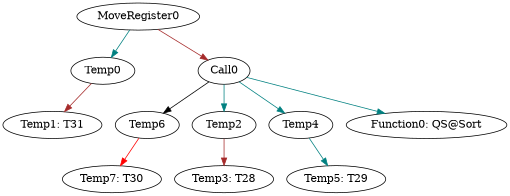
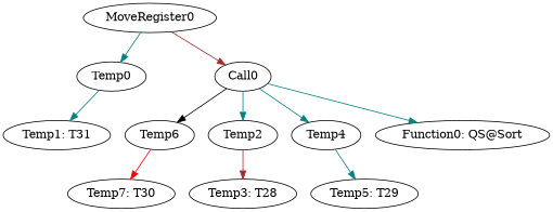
  digraph {
    ordering=out
    edge [color=teal]
    Temp6
    "Temp7: T30"
    Temp0
    "Temp1: T31"
    Temp2
    "Temp3: T28"
    MoveRegister0
    Call0
    Temp4
    "Function0: QS@Sort"
    "Temp5: T29"
    Temp6 -> "Temp7: T30" [color=red]
-   Temp0 -> "Temp1: T31" [color=brown]
+   Temp0 -> "Temp1: T31"
    Temp2 -> "Temp3: T28" [color=brown]
    MoveRegister0 -> Temp0
    MoveRegister0 -> Call0 [color=brown]
    Call0 -> Temp6 [color=black]
    Call0 -> Temp2
    Call0 -> Temp4
    Call0 -> "Function0: QS@Sort"
    Temp4 -> "Temp5: T29"
  }
